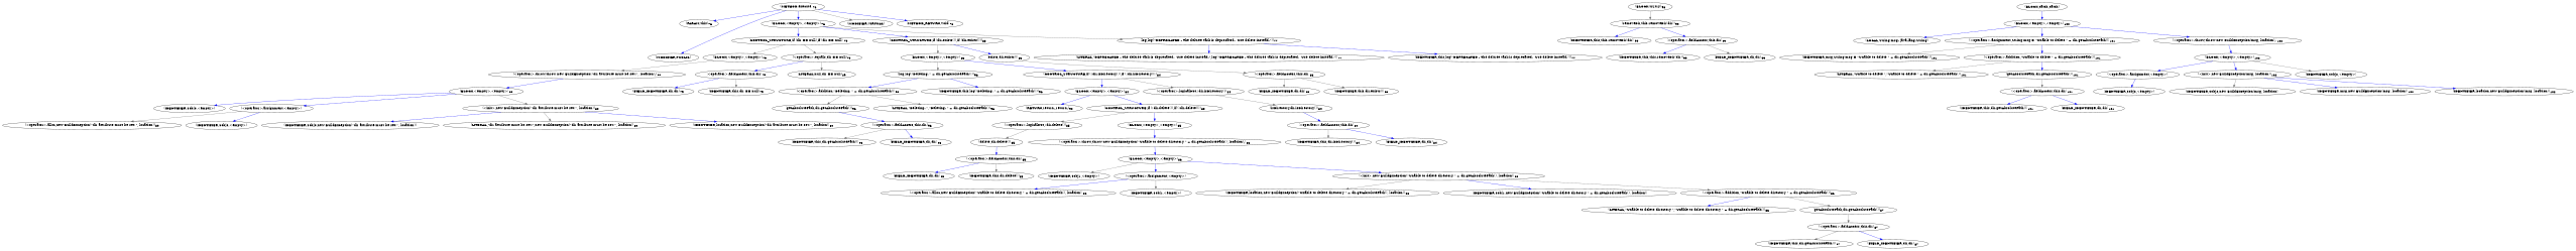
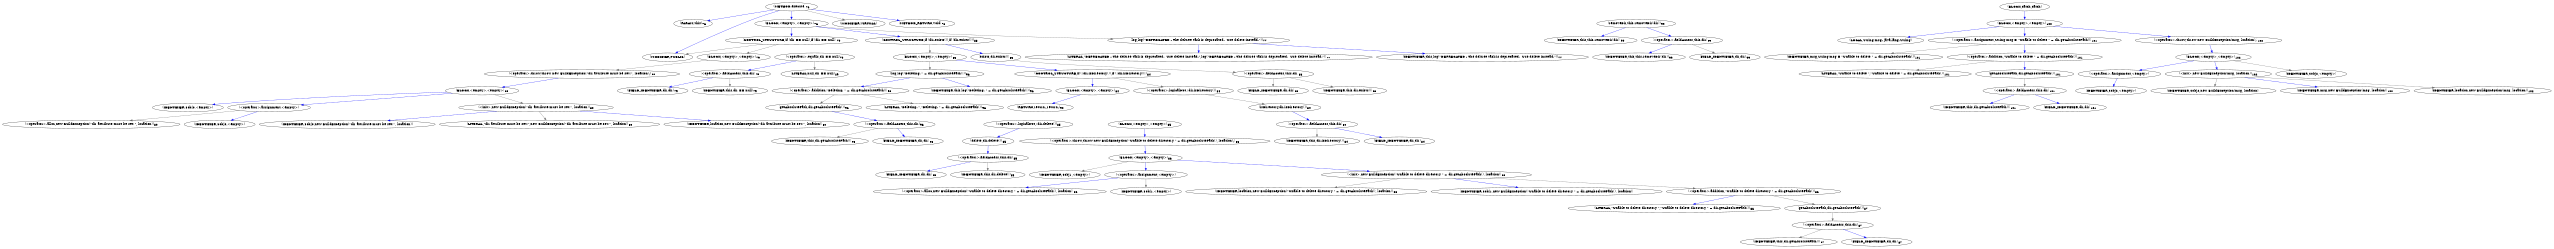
  digraph {
    fontname="DejaVu Serif"
    node [fontname="DejaVu Serif"]
    edge [color=blue fontname="DejaVu Serif"]
    n1 [label=<(METHOD,execute)<SUB>76</SUB>>]
    n2 [label=<(PARAM,this)<SUB>76</SUB>>]
    n3 [label=<(BLOCK,&lt;empty&gt;,&lt;empty&gt;)<SUB>76</SUB>>]
    n4 [label=<(MODIFIER,PUBLIC)>]
    n5 [label=<(MODIFIER,VIRTUAL)>]
    n6 [label=<(METHOD_RETURN,void)<SUB>76</SUB>>]
    n7 [label=<(log,log(&quot;DEPRECATED - The deltree task is deprecated.  Use delete instead.&quot;))<SUB>77</SUB>>]
    n8 [label=<(CONTROL_STRUCTURE,if (dir == null),if (dir == null))<SUB>79</SUB>>]
    n9 [label=<(CONTROL_STRUCTURE,if (dir.exists()),if (dir.exists()))<SUB>83</SUB>>]
    n10 [label=<(IDENTIFIER,this,log(&quot;DEPRECATED - The deltree task is deprecated.  Use delete instead.&quot;))<SUB>77</SUB>>]
    n11 [label=<(LITERAL,&quot;DEPRECATED - The deltree task is deprecated.  Use delete instead.&quot;,log(&quot;DEPRECATED - The deltree task is deprecated.  Use delete instead.&quot;))<SUB>77</SUB>>]
    n12 [label=<(&lt;operator&gt;.equals,dir == null)<SUB>79</SUB>>]
    n13 [label=<(BLOCK,&lt;empty&gt;,&lt;empty&gt;)<SUB>79</SUB>>]
    n14 [label=<(exists,dir.exists())<SUB>83</SUB>>]
    n15 [label=<(BLOCK,&lt;empty&gt;,&lt;empty&gt;)<SUB>83</SUB>>]
    n16 [label=<(&lt;operator&gt;.fieldAccess,this.dir)<SUB>79</SUB>>]
    n17 [label=<(LITERAL,null,dir == null)<SUB>29</SUB>>]
    n18 [label=<(&lt;operator&gt;.throw,throw new BuildException(&quot;dir attribute must be set!&quot;, location);)<SUB>80</SUB>>]
    n19 [label=<(IDENTIFIER,this,dir == null)<SUB>79</SUB>>]
    n20 [label=<(FIELD_IDENTIFIER,dir,dir)<SUB>79</SUB>>]
    n21 [label=<(BLOCK,&lt;empty&gt;,&lt;empty&gt;)<SUB>80</SUB>>]
    n22 [label=<(&lt;operator&gt;.assignment,&lt;empty&gt;)>]
    n23 [label=<(&lt;init&gt;,new BuildException(&quot;dir attribute must be set!&quot;, location))<SUB>80</SUB>>]
    n24 [label=<(IDENTIFIER,$obj0,&lt;empty&gt;)>]
    n25 [label=<(IDENTIFIER,$obj0,&lt;empty&gt;)>]
    n26 [label=<(&lt;operator&gt;.alloc,new BuildException(&quot;dir attribute must be set!&quot;, location))<SUB>80</SUB>>]
    n27 [label=<(IDENTIFIER,$obj0,new BuildException(&quot;dir attribute must be set!&quot;, location))>]
    n28 [label=<(LITERAL,&quot;dir attribute must be set!&quot;,new BuildException(&quot;dir attribute must be set!&quot;, location))<SUB>80</SUB>>]
    n29 [label=<(IDENTIFIER,location,new BuildException(&quot;dir attribute must be set!&quot;, location))<SUB>80</SUB>>]
    n30 [label=<(&lt;operator&gt;.fieldAccess,this.dir)<SUB>83</SUB>>]
    n31 [label=<(CONTROL_STRUCTURE,if (!dir.isDirectory()),if (!dir.isDirectory()))<SUB>84</SUB>>]
    n32 [label=<(log,log(&quot;Deleting: &quot; + dir.getAbsolutePath()))<SUB>96</SUB>>]
    n33 [label=<(IDENTIFIER,this,dir.exists())<SUB>83</SUB>>]
    n34 [label=<(FIELD_IDENTIFIER,dir,dir)<SUB>83</SUB>>]
    n35 [label=<(&lt;operator&gt;.logicalNot,!dir.isDirectory())<SUB>84</SUB>>]
    n36 [label=<(BLOCK,&lt;empty&gt;,&lt;empty&gt;)<SUB>84</SUB>>]
    n37 [label=<(IDENTIFIER,this,log(&quot;Deleting: &quot; + dir.getAbsolutePath()))<SUB>96</SUB>>]
    n38 [label=<(&lt;operator&gt;.addition,&quot;Deleting: &quot; + dir.getAbsolutePath())<SUB>96</SUB>>]
    n39 [label=<(isDirectory,dir.isDirectory())<SUB>84</SUB>>]
-   n40 [label=<(CONTROL_STRUCTURE,if (!dir.delete()),if (!dir.delete()))<SUB>85</SUB>>]
    n41 [label=<(RETURN,return;,return;)<SUB>90</SUB>>]
    n42 [label=<(&lt;operator&gt;.fieldAccess,this.dir)<SUB>84</SUB>>]
    n43 [label=<(IDENTIFIER,this,dir.isDirectory())<SUB>84</SUB>>]
    n44 [label=<(FIELD_IDENTIFIER,dir,dir)<SUB>84</SUB>>]
    n45 [label=<(&lt;operator&gt;.logicalNot,!dir.delete())<SUB>85</SUB>>]
    n46 [label=<(BLOCK,&lt;empty&gt;,&lt;empty&gt;)<SUB>85</SUB>>]
    n47 [label=<(delete,dir.delete())<SUB>85</SUB>>]
    n48 [label=<(&lt;operator&gt;.throw,throw new BuildException(&quot;Unable to delete directory &quot; + dir.getAbsolutePath(), location);)<SUB>86</SUB>>]
    n49 [label=<(&lt;operator&gt;.fieldAccess,this.dir)<SUB>85</SUB>>]
    n50 [label=<(IDENTIFIER,this,dir.delete())<SUB>85</SUB>>]
    n51 [label=<(FIELD_IDENTIFIER,dir,dir)<SUB>85</SUB>>]
    n52 [label=<(BLOCK,&lt;empty&gt;,&lt;empty&gt;)<SUB>86</SUB>>]
    n53 [label=<(&lt;operator&gt;.assignment,&lt;empty&gt;)>]
    n54 [label=<(&lt;init&gt;,new BuildException(&quot;Unable to delete directory &quot; + dir.getAbsolutePath(), location))<SUB>86</SUB>>]
    n55 [label=<(IDENTIFIER,$obj1,&lt;empty&gt;)>]
    n56 [label=<(IDENTIFIER,$obj1,&lt;empty&gt;)>]
    n57 [label=<(&lt;operator&gt;.alloc,new BuildException(&quot;Unable to delete directory &quot; + dir.getAbsolutePath(), location))<SUB>86</SUB>>]
    n58 [label=<(IDENTIFIER,$obj1,new BuildException(&quot;Unable to delete directory &quot; + dir.getAbsolutePath(), location))>]
    n59 [label=<(&lt;operator&gt;.addition,&quot;Unable to delete directory &quot; + dir.getAbsolutePath())<SUB>86</SUB>>]
    n60 [label=<(IDENTIFIER,location,new BuildException(&quot;Unable to delete directory &quot; + dir.getAbsolutePath(), location))<SUB>88</SUB>>]
    n61 [label=<(LITERAL,&quot;Unable to delete directory &quot;,&quot;Unable to delete directory &quot; + dir.getAbsolutePath())<SUB>86</SUB>>]
    n62 [label=<(getAbsolutePath,dir.getAbsolutePath())<SUB>87</SUB>>]
    n63 [label=<(&lt;operator&gt;.fieldAccess,this.dir)<SUB>87</SUB>>]
    n64 [label=<(IDENTIFIER,this,dir.getAbsolutePath())<SUB>87</SUB>>]
    n65 [label=<(FIELD_IDENTIFIER,dir,dir)<SUB>87</SUB>>]
    n66 [label=<(LITERAL,&quot;Deleting: &quot;,&quot;Deleting: &quot; + dir.getAbsolutePath())<SUB>96</SUB>>]
    n67 [label=<(getAbsolutePath,dir.getAbsolutePath())<SUB>96</SUB>>]
    n68 [label=<(&lt;operator&gt;.fieldAccess,this.dir)<SUB>96</SUB>>]
    n69 [label=<(IDENTIFIER,this,dir.getAbsolutePath())<SUB>96</SUB>>]
    n70 [label=<(FIELD_IDENTIFIER,dir,dir)<SUB>96</SUB>>]
-   n71 [label=<(BLOCK,try,try)<SUB>98</SUB>>]
    n72 [label=<(removeDir,this.removeDir(dir))<SUB>99</SUB>>]
    n73 [label=<(BLOCK,catch,catch)>]
    n74 [label=<(BLOCK,&lt;empty&gt;,&lt;empty&gt;)<SUB>100</SUB>>]
    n75 [label=<(IDENTIFIER,this,this.removeDir(dir))<SUB>99</SUB>>]
    n76 [label=<(&lt;operator&gt;.fieldAccess,this.dir)<SUB>99</SUB>>]
    n77 [label=<(IDENTIFIER,this,this.removeDir(dir))<SUB>99</SUB>>]
    n78 [label=<(FIELD_IDENTIFIER,dir,dir)<SUB>99</SUB>>]
    n79 [label=<(LOCAL,String msg: java.lang.String)>]
    n80 [label=<(&lt;operator&gt;.assignment,String msg = &quot;Unable to delete &quot; + dir.getAbsolutePath())<SUB>101</SUB>>]
    n81 [label=<(&lt;operator&gt;.throw,throw new BuildException(msg, location);)<SUB>102</SUB>>]
    n82 [label=<(IDENTIFIER,msg,String msg = &quot;Unable to delete &quot; + dir.getAbsolutePath())<SUB>101</SUB>>]
    n83 [label=<(&lt;operator&gt;.addition,&quot;Unable to delete &quot; + dir.getAbsolutePath())<SUB>101</SUB>>]
    n84 [label=<(BLOCK,&lt;empty&gt;,&lt;empty&gt;)<SUB>102</SUB>>]
    n85 [label=<(LITERAL,&quot;Unable to delete &quot;,&quot;Unable to delete &quot; + dir.getAbsolutePath())<SUB>101</SUB>>]
    n86 [label=<(getAbsolutePath,dir.getAbsolutePath())<SUB>101</SUB>>]
    n87 [label=<(&lt;operator&gt;.fieldAccess,this.dir)<SUB>101</SUB>>]
    n88 [label=<(IDENTIFIER,this,dir.getAbsolutePath())<SUB>101</SUB>>]
    n89 [label=<(FIELD_IDENTIFIER,dir,dir)<SUB>101</SUB>>]
    n90 [label=<(&lt;operator&gt;.assignment,&lt;empty&gt;)>]
    n91 [label=<(&lt;init&gt;,new BuildException(msg, location))<SUB>102</SUB>>]
    n92 [label=<(IDENTIFIER,$obj2,&lt;empty&gt;)>]
    n93 [label=<(IDENTIFIER,$obj2,&lt;empty&gt;)>]
    n94 [label=<(IDENTIFIER,$obj2,new BuildException(msg, location))>]
    n95 [label=<(IDENTIFIER,msg,new BuildException(msg, location))<SUB>102</SUB>>]
    n96 [label=<(IDENTIFIER,location,new BuildException(msg, location))<SUB>102</SUB>>]
    n1 -> n2
    n1 -> n3
    n1 -> n4
    n1 -> n5 [color=gray40]
    n1 -> n6
    n3 -> n7 [color=gray40]
    n3 -> n8
    n3 -> n9
    n7 -> n10
    n7 -> n11
-   n8 -> n12 [color=gray40]
+   n8 -> n4 [color=gray40]
    n8 -> n13 [color=gray40]
    n9 -> n14
    n9 -> n15 [color=gray40]
    n12 -> n16
    n12 -> n17 [color=gray40]
    n13 -> n18 [color=gray40]
    n14 -> n30 [color=gray40]
    n15 -> n31
    n15 -> n32 [color=gray40]
    n16 -> n19 [color=gray40]
    n16 -> n20
    n18 -> n21
    n21 -> n22
    n21 -> n23 [color=gray40]
    n21 -> n24
    n22 -> n25
    n22 -> n26 [color=gray40]
    n23 -> n27
    n23 -> n28 [color=gray40]
    n23 -> n29
    n30 -> n33 [color=gray40]
    n30 -> n34 [color=gray40]
    n31 -> n35 [color=gray40]
    n31 -> n36
    n32 -> n37
    n32 -> n38
    n35 -> n39 [color=gray40]
-   n36 -> n40
    n36 -> n41
    n38 -> n66 [color=gray40]
    n38 -> n67 [color=gray40]
    n39 -> n42
-   n40 -> n45 [color=gray40]
-   n40 -> n46
    n42 -> n43 [color=gray40]
    n42 -> n44
-   n45 -> n47 [color=gray40]
+   n45 -> n47
    n46 -> n48
    n47 -> n49
    n48 -> n52
    n49 -> n50 [color=gray40]
    n49 -> n51
    n52 -> n53
    n52 -> n54
    n52 -> n55 [color=gray40]
    n53 -> n56 [color=gray40]
    n53 -> n57
    n54 -> n58
    n54 -> n59 [color=gray40]
    n54 -> n60 [color=gray40]
    n59 -> n61
    n59 -> n62 [color=gray40]
    n62 -> n63 [color=gray40]
    n63 -> n64 [color=gray40]
    n63 -> n65
    n67 -> n68
    n68 -> n69 [color=gray40]
    n68 -> n70
-   n71 -> n72 [color=gray40]
    n72 -> n75
    n72 -> n76
    n73 -> n74
    n74 -> n79
    n74 -> n80
    n74 -> n81
    n76 -> n77
    n76 -> n78 [color=gray40]
    n80 -> n82 [color=gray40]
    n80 -> n83
    n81 -> n84
    n83 -> n85 [color=gray40]
    n83 -> n86
    n84 -> n90
    n84 -> n91
    n84 -> n92 [color=gray40]
    n86 -> n87 [color=gray40]
    n87 -> n88
    n87 -> n89
    n90 -> n93
    n91 -> n94 [color=gray40]
    n91 -> n95
-   n91 -> n96
+   n91 -> n96 [color=gray40]
  }
